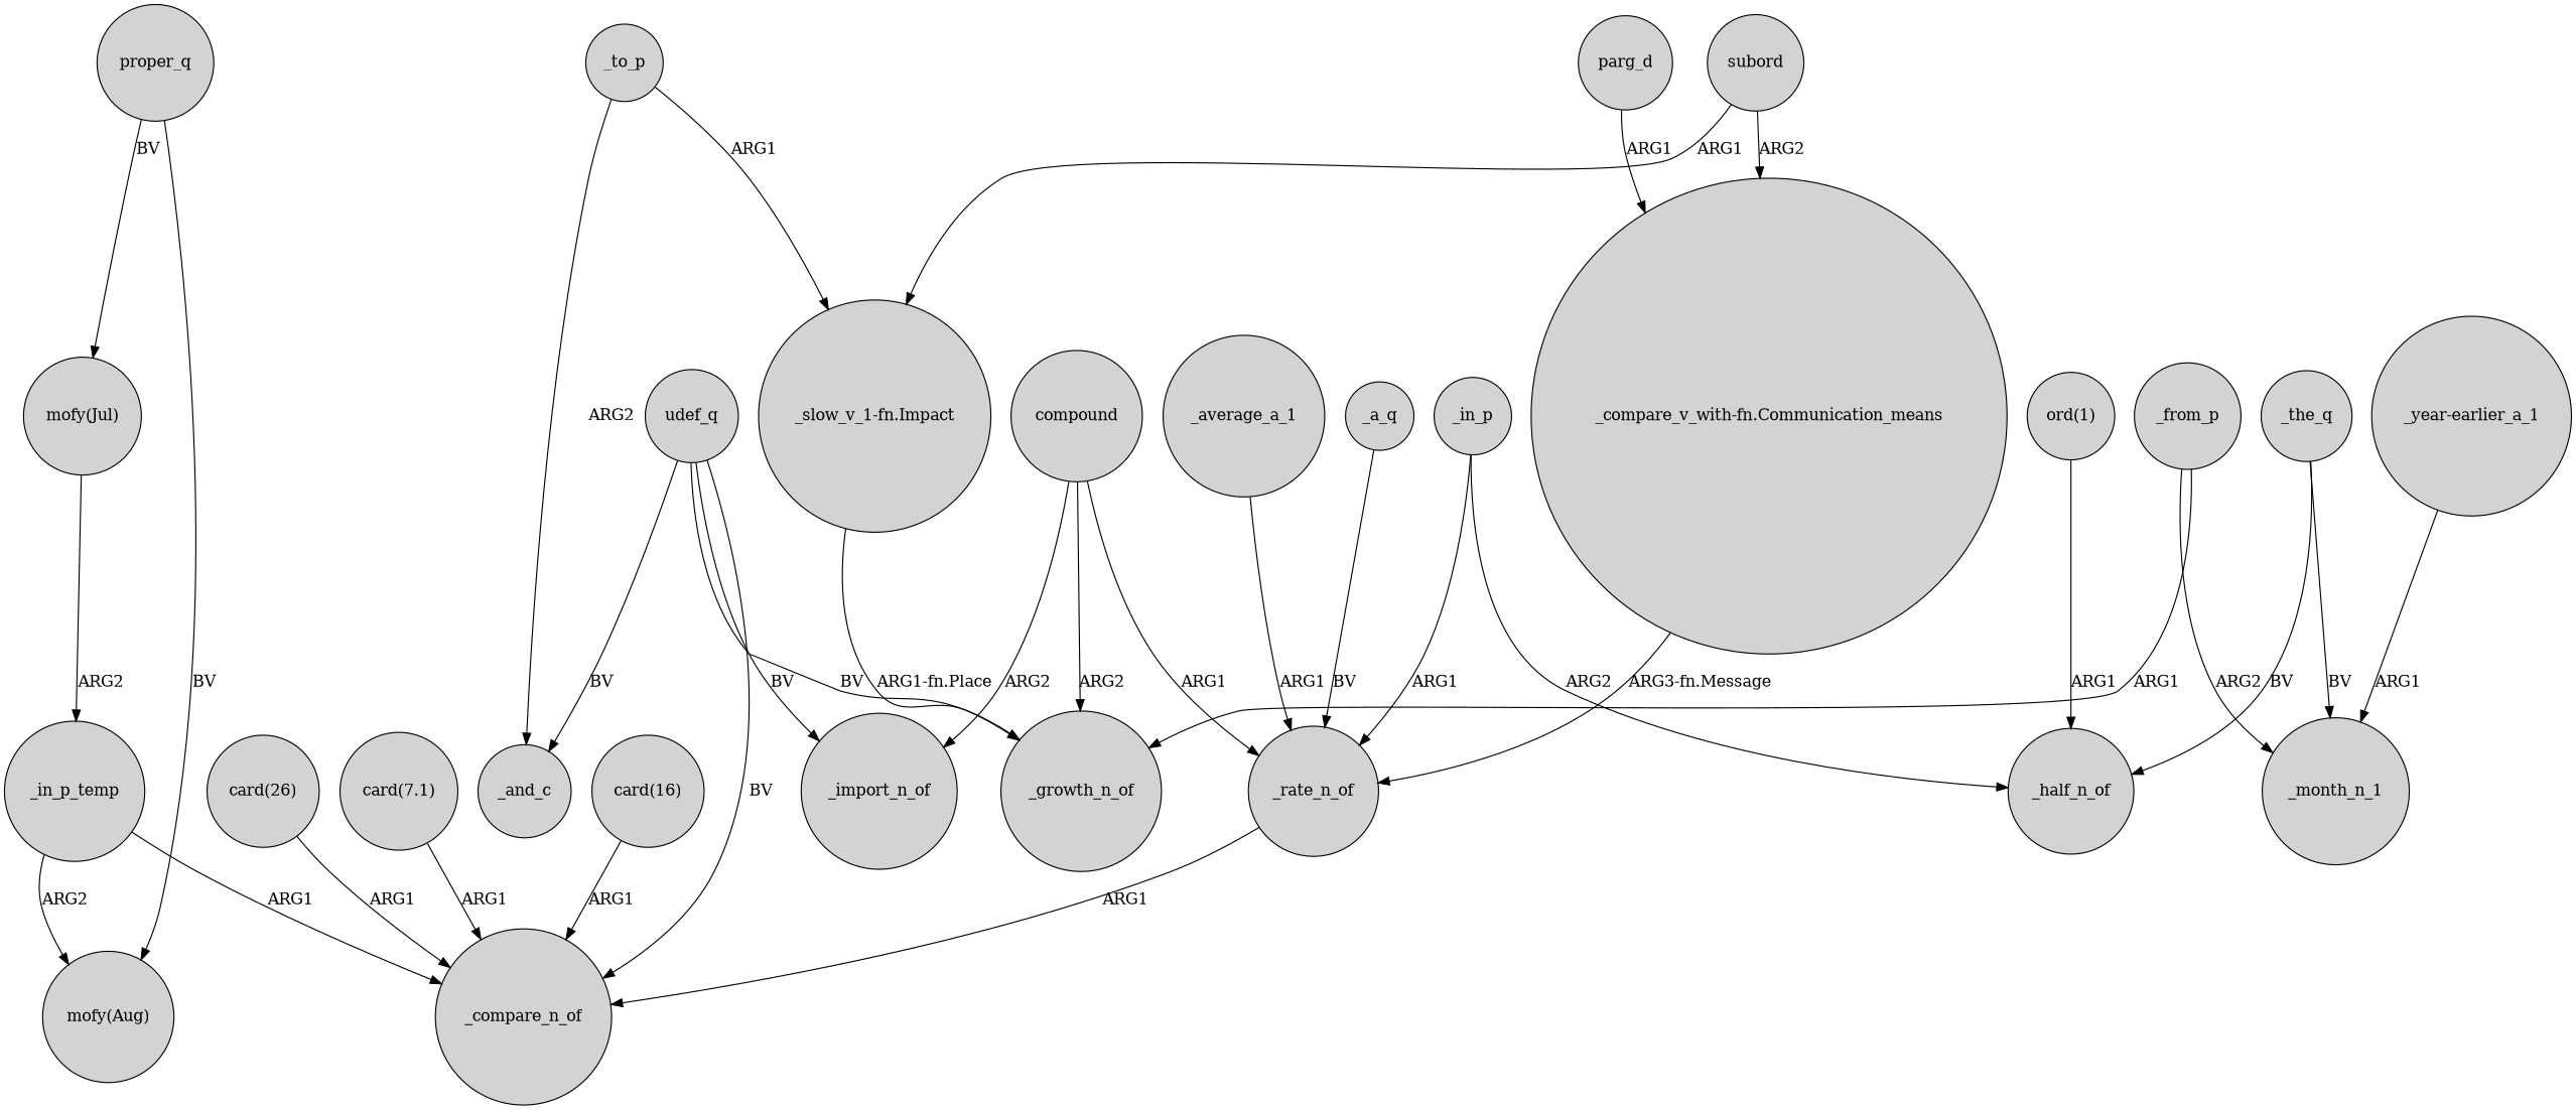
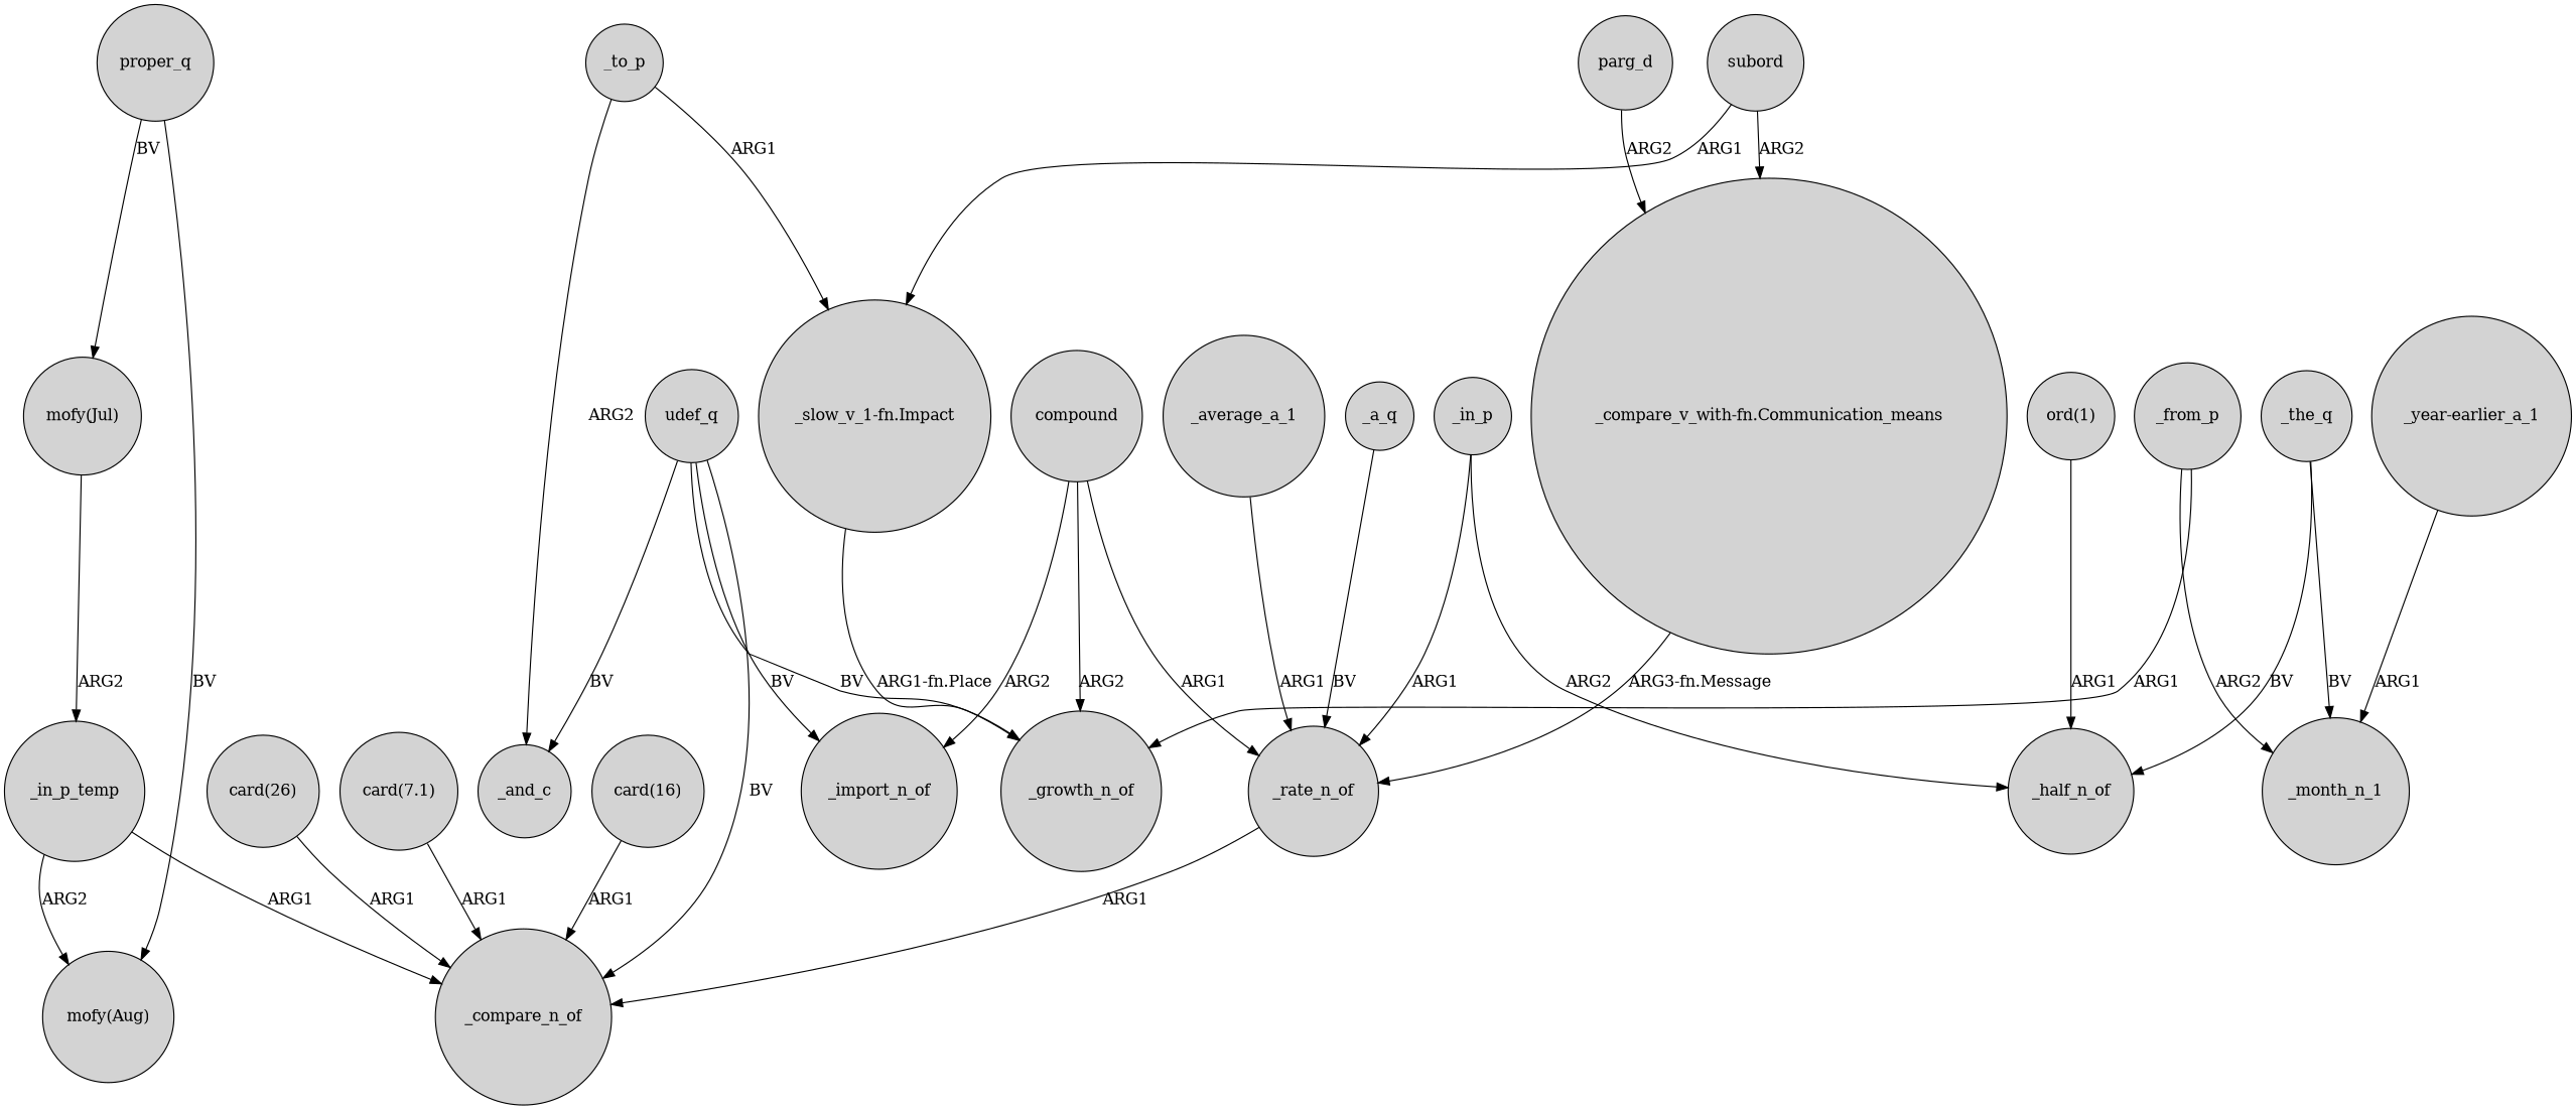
  digraph {
    node [shape=circle style=filled]
    _in_p_temp
    "mofy(Aug)"
    n3 [label=_compare_n_of]
    "mofy(Jul)"
    compound
    _import_n_of
    _rate_n_of
    _growth_n_of
    _to_p
    "_slow_v_1-fn.Impact"
    _and_c
    _the_q
    _month_n_1
    _half_n_of
    "card(26)"
    proper_q
    udef_q
    parg_d
    "_compare_v_with-fn.Communication_means"
    "_year-earlier_a_1"
    _from_p
    _in_p
    "ord(1)"
    subord
    "card(7.1)"
    "card(16)"
    _average_a_1
    _a_q
    _in_p_temp -> "mofy(Aug)" [label=ARG2]
    _in_p_temp -> n3 [label=ARG1]
    "mofy(Jul)" -> _in_p_temp [label=ARG2]
    compound -> _import_n_of [label=ARG2]
    compound -> _rate_n_of [label=ARG1]
    compound -> _growth_n_of [label=ARG2]
    _rate_n_of -> n3 [label=ARG1]
    _to_p -> "_slow_v_1-fn.Impact" [label=ARG1]
    _to_p -> _and_c [label=ARG2]
    "_slow_v_1-fn.Impact" -> _growth_n_of [label="ARG1-fn.Place"]
    _the_q -> _month_n_1 [label=BV]
    _the_q -> _half_n_of [label=BV]
    "card(26)" -> n3 [label=ARG1]
    proper_q -> "mofy(Aug)" [label=BV]
    proper_q -> "mofy(Jul)" [label=BV]
    udef_q -> n3 [label=BV]
    udef_q -> _import_n_of [label=BV]
    udef_q -> _growth_n_of [label=BV]
    udef_q -> _and_c [label=BV]
-   parg_d -> "_compare_v_with-fn.Communication_means" [label=ARG1]
+   parg_d -> "_compare_v_with-fn.Communication_means" [label=ARG2]
    "_compare_v_with-fn.Communication_means" -> _rate_n_of [label="ARG3-fn.Message"]
    "_year-earlier_a_1" -> _month_n_1 [label=ARG1]
    _from_p -> _growth_n_of [label=ARG1]
    _from_p -> _month_n_1 [label=ARG2]
    _in_p -> _rate_n_of [label=ARG1]
    _in_p -> _half_n_of [label=ARG2]
    "ord(1)" -> _half_n_of [label=ARG1]
    subord -> "_slow_v_1-fn.Impact" [label=ARG1]
    subord -> "_compare_v_with-fn.Communication_means" [label=ARG2]
    "card(7.1)" -> n3 [label=ARG1]
    "card(16)" -> n3 [label=ARG1]
    _average_a_1 -> _rate_n_of [label=ARG1]
    _a_q -> _rate_n_of [label=BV]
  }
